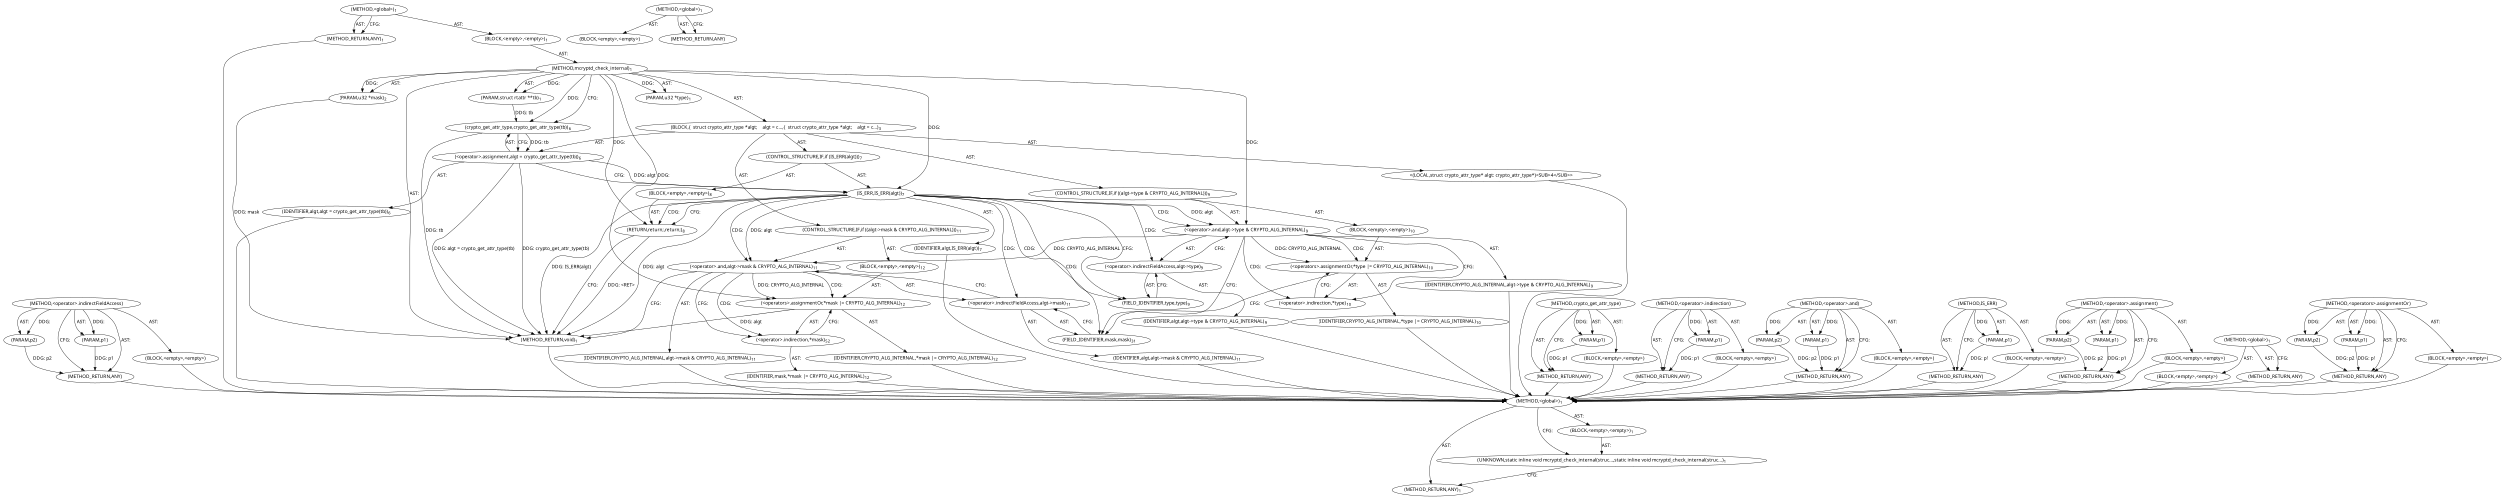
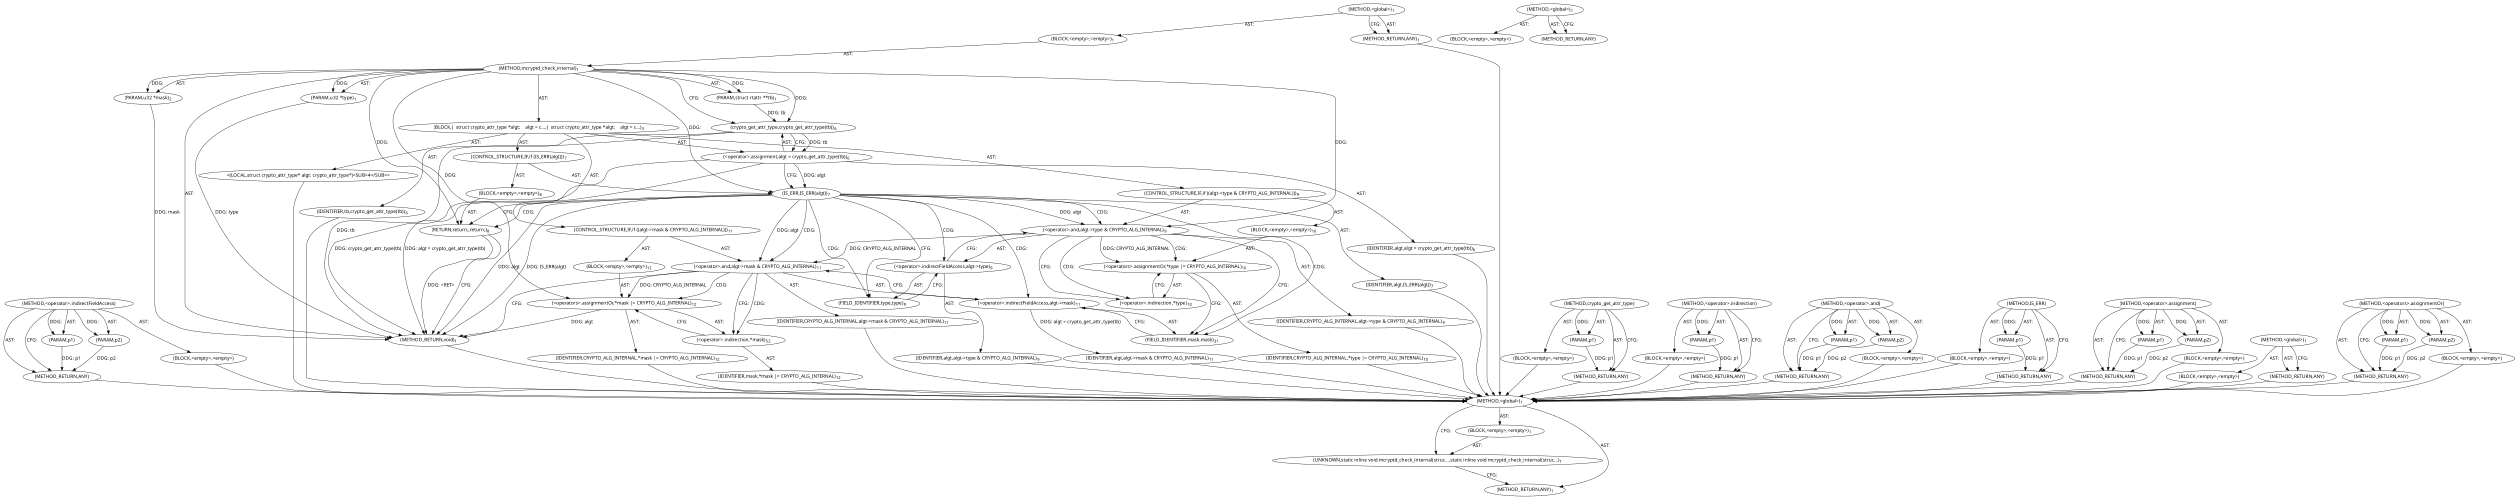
  digraph {
    fontname="Noto Sans"
    node [fontname="Noto Sans"]
    edge [fontname="Noto Sans"]
    n1 [label=<(METHOD,&lt;operator&gt;.indirectFieldAccess)>]
    n2 [label=<(PARAM,p1)>]
    n3 [label=<(PARAM,p2)>]
    n4 [label=<(BLOCK,&lt;empty&gt;,&lt;empty&gt;)>]
    n5 [label=<(METHOD_RETURN,ANY)>]
    n6 [label=<(METHOD,&lt;global&gt;)<SUB>1</SUB>>]
    n7 [label=<(BLOCK,&lt;empty&gt;,&lt;empty&gt;)<SUB>1</SUB>>]
    n8 [label=<(UNKNOWN,static inline void mcryptd_check_internal(struc...,static inline void mcryptd_check_internal(struc...)<SUB>1</SUB>>]
    n9 [label=<(METHOD_RETURN,ANY)<SUB>1</SUB>>]
    n10 [label=<(METHOD,&lt;global&gt;)<SUB>1</SUB>>]
    n11 [label=<(BLOCK,&lt;empty&gt;,&lt;empty&gt;)<SUB>1</SUB>>]
    n12 [label=<(METHOD_RETURN,ANY)<SUB>1</SUB>>]
    n13 [label=<(METHOD,mcryptd_check_internal)<SUB>1</SUB>>]
    n14 [label=<(PARAM,struct rtattr **tb)<SUB>1</SUB>>]
    n15 [label=<(PARAM,u32 *type)<SUB>1</SUB>>]
    n16 [label=<(PARAM,u32 *mask)<SUB>2</SUB>>]
    n17 [label=<(BLOCK,{  	struct crypto_attr_type *algt;    	algt = c...,{  	struct crypto_attr_type *algt;    	algt = c...)<SUB>3</SUB>>]
    n18 [label=<(crypto_get_attr_type,crypto_get_attr_type(tb))<SUB>6</SUB>>]
    n19 [label=<(IS_ERR,IS_ERR(algt))<SUB>7</SUB>>]
    n20 [label=<(RETURN,return;,return;)<SUB>8</SUB>>]
    n21 [label=<(&lt;operator&gt;.and,algt-&gt;type &amp; CRYPTO_ALG_INTERNAL)<SUB>9</SUB>>]
    n22 [label=<(&lt;operators&gt;.assignmentOr,*mask |= CRYPTO_ALG_INTERNAL)<SUB>12</SUB>>]
    n23 [label=<(METHOD_RETURN,void)<SUB>1</SUB>>]
    n24 [label="<(LOCAL,struct crypto_attr_type* algt: crypto_attr_type*)<SUB>4</SUB>>"]
    n25 [label=<(&lt;operator&gt;.assignment,algt = crypto_get_attr_type(tb))<SUB>6</SUB>>]
    n26 [label=<(CONTROL_STRUCTURE,IF,if (IS_ERR(algt)))<SUB>7</SUB>>]
    n27 [label=<(CONTROL_STRUCTURE,IF,if ((algt-&gt;type &amp; CRYPTO_ALG_INTERNAL)))<SUB>9</SUB>>]
    n28 [label=<(CONTROL_STRUCTURE,IF,if ((algt-&gt;mask &amp; CRYPTO_ALG_INTERNAL)))<SUB>11</SUB>>]
+   n29 [label=<(IDENTIFIER,tb,crypto_get_attr_type(tb))<SUB>6</SUB>>]
    n30 [label=<(&lt;operator&gt;.and,algt-&gt;mask &amp; CRYPTO_ALG_INTERNAL)<SUB>11</SUB>>]
    n31 [label=<(IDENTIFIER,algt,IS_ERR(algt))<SUB>7</SUB>>]
    n32 [label=<(&lt;operator&gt;.indirectFieldAccess,algt-&gt;type)<SUB>9</SUB>>]
    n33 [label=<(FIELD_IDENTIFIER,type,type)<SUB>9</SUB>>]
    n34 [label=<(&lt;operator&gt;.indirectFieldAccess,algt-&gt;mask)<SUB>11</SUB>>]
    n35 [label=<(FIELD_IDENTIFIER,mask,mask)<SUB>31</SUB>>]
    n36 [label=<(&lt;operators&gt;.assignmentOr,*type |= CRYPTO_ALG_INTERNAL)<SUB>10</SUB>>]
    n37 [label=<(IDENTIFIER,CRYPTO_ALG_INTERNAL,algt-&gt;type &amp; CRYPTO_ALG_INTERNAL)<SUB>9</SUB>>]
    n38 [label=<(&lt;operator&gt;.indirection,*type)<SUB>10</SUB>>]
    n39 [label=<(IDENTIFIER,CRYPTO_ALG_INTERNAL,*type |= CRYPTO_ALG_INTERNAL)<SUB>10</SUB>>]
    n40 [label=<(IDENTIFIER,CRYPTO_ALG_INTERNAL,algt-&gt;mask &amp; CRYPTO_ALG_INTERNAL)<SUB>11</SUB>>]
    n41 [label=<(&lt;operator&gt;.indirection,*mask)<SUB>52</SUB>>]
    n42 [label=<(IDENTIFIER,CRYPTO_ALG_INTERNAL,*mask |= CRYPTO_ALG_INTERNAL)<SUB>12</SUB>>]
    n43 [label=<(IDENTIFIER,algt,algt = crypto_get_attr_type(tb))<SUB>6</SUB>>]
    n44 [label=<(BLOCK,&lt;empty&gt;,&lt;empty&gt;)<SUB>8</SUB>>]
    n45 [label=<(BLOCK,&lt;empty&gt;,&lt;empty&gt;)<SUB>10</SUB>>]
    n46 [label=<(BLOCK,&lt;empty&gt;,&lt;empty&gt;)<SUB>12</SUB>>]
    n47 [label=<(IDENTIFIER,algt,algt-&gt;type &amp; CRYPTO_ALG_INTERNAL)<SUB>9</SUB>>]
    n48 [label=<(IDENTIFIER,algt,algt-&gt;mask &amp; CRYPTO_ALG_INTERNAL)<SUB>11</SUB>>]
    n49 [label=<(IDENTIFIER,mask,*mask |= CRYPTO_ALG_INTERNAL)<SUB>12</SUB>>]
    n50 [label=<(METHOD,crypto_get_attr_type)>]
    n51 [label=<(PARAM,p1)>]
    n52 [label=<(BLOCK,&lt;empty&gt;,&lt;empty&gt;)>]
    n53 [label=<(METHOD_RETURN,ANY)>]
    n54 [label=<(METHOD,&lt;operator&gt;.indirection)>]
    n55 [label=<(PARAM,p1)>]
    n56 [label=<(BLOCK,&lt;empty&gt;,&lt;empty&gt;)>]
    n57 [label=<(METHOD_RETURN,ANY)>]
    n58 [label=<(METHOD,&lt;operator&gt;.and)>]
    n59 [label=<(PARAM,p1)>]
    n60 [label=<(PARAM,p2)>]
    n61 [label=<(BLOCK,&lt;empty&gt;,&lt;empty&gt;)>]
    n62 [label=<(METHOD_RETURN,ANY)>]
    n63 [label=<(METHOD,IS_ERR)>]
    n64 [label=<(PARAM,p1)>]
    n65 [label=<(BLOCK,&lt;empty&gt;,&lt;empty&gt;)>]
    n66 [label=<(METHOD_RETURN,ANY)>]
    n67 [label=<(METHOD,&lt;operator&gt;.assignment)>]
    n68 [label=<(PARAM,p1)>]
    n69 [label=<(PARAM,p2)>]
    n70 [label=<(BLOCK,&lt;empty&gt;,&lt;empty&gt;)>]
    n71 [label=<(METHOD_RETURN,ANY)>]
    n72 [label=<(METHOD,&lt;global&gt;)<SUB>1</SUB>>]
    n73 [label=<(BLOCK,&lt;empty&gt;,&lt;empty&gt;)>]
    n74 [label=<(METHOD_RETURN,ANY)>]
    n75 [label=<(METHOD,&lt;operators&gt;.assignmentOr)>]
    n76 [label=<(PARAM,p1)>]
    n77 [label=<(PARAM,p2)>]
    n78 [label=<(BLOCK,&lt;empty&gt;,&lt;empty&gt;)>]
    n79 [label=<(METHOD_RETURN,ANY)>]
    n80 [label=<(METHOD,&lt;global&gt;)<SUB>1</SUB>>]
    n81 [label=<(BLOCK,&lt;empty&gt;,&lt;empty&gt;)>]
    n82 [label=<(METHOD_RETURN,ANY)>]
    n1 -> n2 [label="AST: "]
    n1 -> n2 [label="DDG: "]
    n1 -> n3 [label="AST: "]
    n1 -> n3 [label="DDG: "]
    n1 -> n4 [label="AST: "]
    n1 -> n5 [label="AST: "]
    n1 -> n5 [label="CFG: "]
    n2 -> n5 [label="DDG: p1"]
    n3 -> n5 [label="DDG: p2"]
    n4 -> n6
    n5 -> n6
    n6 -> n7 [label="AST: "]
    n6 -> n8 [label="CFG: "]
    n6 -> n9 [label="AST: "]
    n7 -> n8 [label="AST: "]
    n8 -> n9 [label="CFG: "]
    n10 -> n11 [label="AST: "]
    n10 -> n12 [label="AST: "]
    n10 -> n12 [label="CFG: "]
    n11 -> n13 [label="AST: "]
    n12 -> n6
    n13 -> n14 [label="AST: "]
    n13 -> n14 [label="DDG: "]
    n13 -> n15 [label="AST: "]
    n13 -> n15 [label="DDG: "]
    n13 -> n16 [label="AST: "]
    n13 -> n16 [label="DDG: "]
    n13 -> n17 [label="AST: "]
    n13 -> n18 [label="CFG: "]
    n13 -> n18 [label="DDG: "]
    n13 -> n19 [label="DDG: "]
    n13 -> n20 [label="DDG: "]
    n13 -> n21 [label="DDG: "]
    n13 -> n22 [label="DDG: "]
    n13 -> n23 [label="AST: "]
    n14 -> n18 [label="DDG: tb"]
+   n15 -> n23 [label="DDG: type"]
    n16 -> n23 [label="DDG: mask"]
    n17 -> n24 [label="AST: "]
    n17 -> n25 [label="AST: "]
    n17 -> n26 [label="AST: "]
    n17 -> n27 [label="AST: "]
    n17 -> n28 [label="AST: "]
    n18 -> n23 [label="DDG: tb"]
    n18 -> n25 [label="CFG: "]
    n18 -> n25 [label="DDG: tb"]
+   n18 -> n29 [label="AST: "]
    n19 -> n20 [label="CFG: "]
    n19 -> n20 [label="CDG: "]
    n19 -> n21 [label="DDG: algt"]
    n19 -> n21 [label="CDG: "]
    n19 -> n23 [label="DDG: algt"]
    n19 -> n23 [label="DDG: IS_ERR(algt)"]
    n19 -> n30 [label="DDG: algt"]
    n19 -> n30 [label="CDG: "]
    n19 -> n31 [label="AST: "]
    n19 -> n32 [label="CDG: "]
    n19 -> n33 [label="CFG: "]
    n19 -> n33 [label="CDG: "]
    n19 -> n34 [label="CDG: "]
    n19 -> n35 [label="CDG: "]
    n20 -> n23 [label="CFG: "]
    n20 -> n23 [label="DDG: &lt;RET&gt;"]
    n21 -> n30 [label="DDG: CRYPTO_ALG_INTERNAL"]
    n21 -> n32 [label="AST: "]
    n21 -> n35 [label="CFG: "]
    n21 -> n36 [label="DDG: CRYPTO_ALG_INTERNAL"]
    n21 -> n36 [label="CDG: "]
    n21 -> n37 [label="AST: "]
    n21 -> n38 [label="CFG: "]
    n21 -> n38 [label="CDG: "]
    n22 -> n23 [label="DDG: algt"]
    n22 -> n41 [label="AST: "]
    n22 -> n42 [label="AST: "]
    n23 -> n6
    n24 -> n6
    n25 -> n18 [label="AST: "]
    n25 -> n19 [label="CFG: "]
    n25 -> n19 [label="DDG: algt"]
    n25 -> n23 [label="DDG: crypto_get_attr_type(tb)"]
    n25 -> n23 [label="DDG: algt = crypto_get_attr_type(tb)"]
    n25 -> n43 [label="AST: "]
    n26 -> n19 [label="AST: "]
    n26 -> n44 [label="AST: "]
    n27 -> n21 [label="AST: "]
    n27 -> n45 [label="AST: "]
    n28 -> n30 [label="AST: "]
    n28 -> n46 [label="AST: "]
+   n29 -> n6
    n30 -> n22 [label="DDG: CRYPTO_ALG_INTERNAL"]
    n30 -> n22 [label="CDG: "]
    n30 -> n23 [label="CFG: "]
    n30 -> n34 [label="AST: "]
    n30 -> n40 [label="AST: "]
    n30 -> n41 [label="CFG: "]
    n30 -> n41 [label="CDG: "]
    n31 -> n6
    n32 -> n21 [label="CFG: "]
    n32 -> n33 [label="AST: "]
    n32 -> n47 [label="AST: "]
    n33 -> n32 [label="CFG: "]
    n34 -> n30 [label="CFG: "]
    n34 -> n35 [label="AST: "]
-   n34 -> n48 [label="AST: "]
+   n34 -> n48 [label="DDG: algt = crypto_get_attr_type(tb)"]
    n35 -> n34 [label="CFG: "]
    n36 -> n35 [label="CFG: "]
    n36 -> n38 [label="AST: "]
    n36 -> n39 [label="AST: "]
    n37 -> n6
    n38 -> n36 [label="CFG: "]
    n39 -> n6
    n40 -> n6
    n41 -> n22 [label="CFG: "]
    n41 -> n49 [label="AST: "]
    n42 -> n6
    n43 -> n6
    n44 -> n20 [label="AST: "]
    n45 -> n36 [label="AST: "]
    n46 -> n22 [label="AST: "]
    n47 -> n6
    n48 -> n6
    n49 -> n6
    n50 -> n51 [label="AST: "]
    n50 -> n51 [label="DDG: "]
    n50 -> n52 [label="AST: "]
    n50 -> n53 [label="AST: "]
    n50 -> n53 [label="CFG: "]
    n51 -> n53 [label="DDG: p1"]
    n52 -> n6
    n53 -> n6
    n54 -> n55 [label="AST: "]
    n54 -> n55 [label="DDG: "]
    n54 -> n56 [label="AST: "]
    n54 -> n57 [label="AST: "]
    n54 -> n57 [label="CFG: "]
    n55 -> n57 [label="DDG: p1"]
    n56 -> n6
    n57 -> n6
    n58 -> n59 [label="AST: "]
    n58 -> n59 [label="DDG: "]
    n58 -> n60 [label="AST: "]
    n58 -> n60 [label="DDG: "]
    n58 -> n61 [label="AST: "]
    n58 -> n62 [label="AST: "]
    n58 -> n62 [label="CFG: "]
    n59 -> n62 [label="DDG: p1"]
    n60 -> n62 [label="DDG: p2"]
    n61 -> n6
    n62 -> n6
    n63 -> n64 [label="AST: "]
    n63 -> n64 [label="DDG: "]
    n63 -> n65 [label="AST: "]
    n63 -> n66 [label="AST: "]
    n63 -> n66 [label="CFG: "]
    n64 -> n66 [label="DDG: p1"]
    n65 -> n6
    n66 -> n6
    n67 -> n68 [label="AST: "]
    n67 -> n68 [label="DDG: "]
    n67 -> n69 [label="AST: "]
    n67 -> n69 [label="DDG: "]
    n67 -> n70 [label="AST: "]
    n67 -> n71 [label="AST: "]
    n67 -> n71 [label="CFG: "]
    n68 -> n71 [label="DDG: p1"]
    n69 -> n71 [label="DDG: p2"]
    n70 -> n6
    n71 -> n6
    n72 -> n73 [label="AST: "]
    n72 -> n74 [label="AST: "]
    n72 -> n74 [label="CFG: "]
    n73 -> n6
    n74 -> n6
    n75 -> n76 [label="AST: "]
    n75 -> n76 [label="DDG: "]
    n75 -> n77 [label="AST: "]
    n75 -> n77 [label="DDG: "]
    n75 -> n78 [label="AST: "]
    n75 -> n79 [label="AST: "]
    n75 -> n79 [label="CFG: "]
    n76 -> n79 [label="DDG: p1"]
    n77 -> n79 [label="DDG: p2"]
    n78 -> n6
    n79 -> n6
    n80 -> n81 [label="AST: "]
    n80 -> n82 [label="AST: "]
    n80 -> n82 [label="CFG: "]
  }
